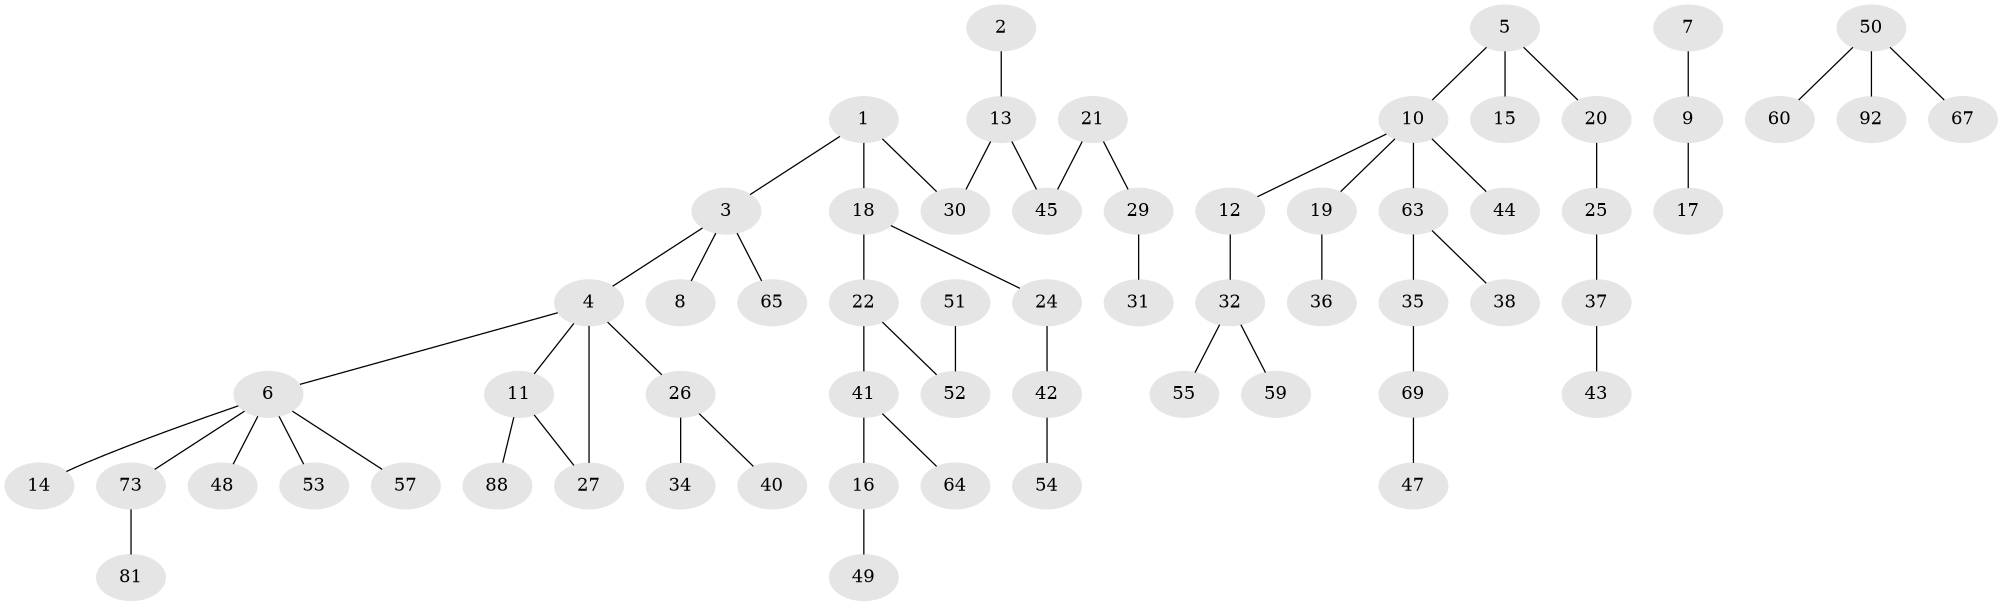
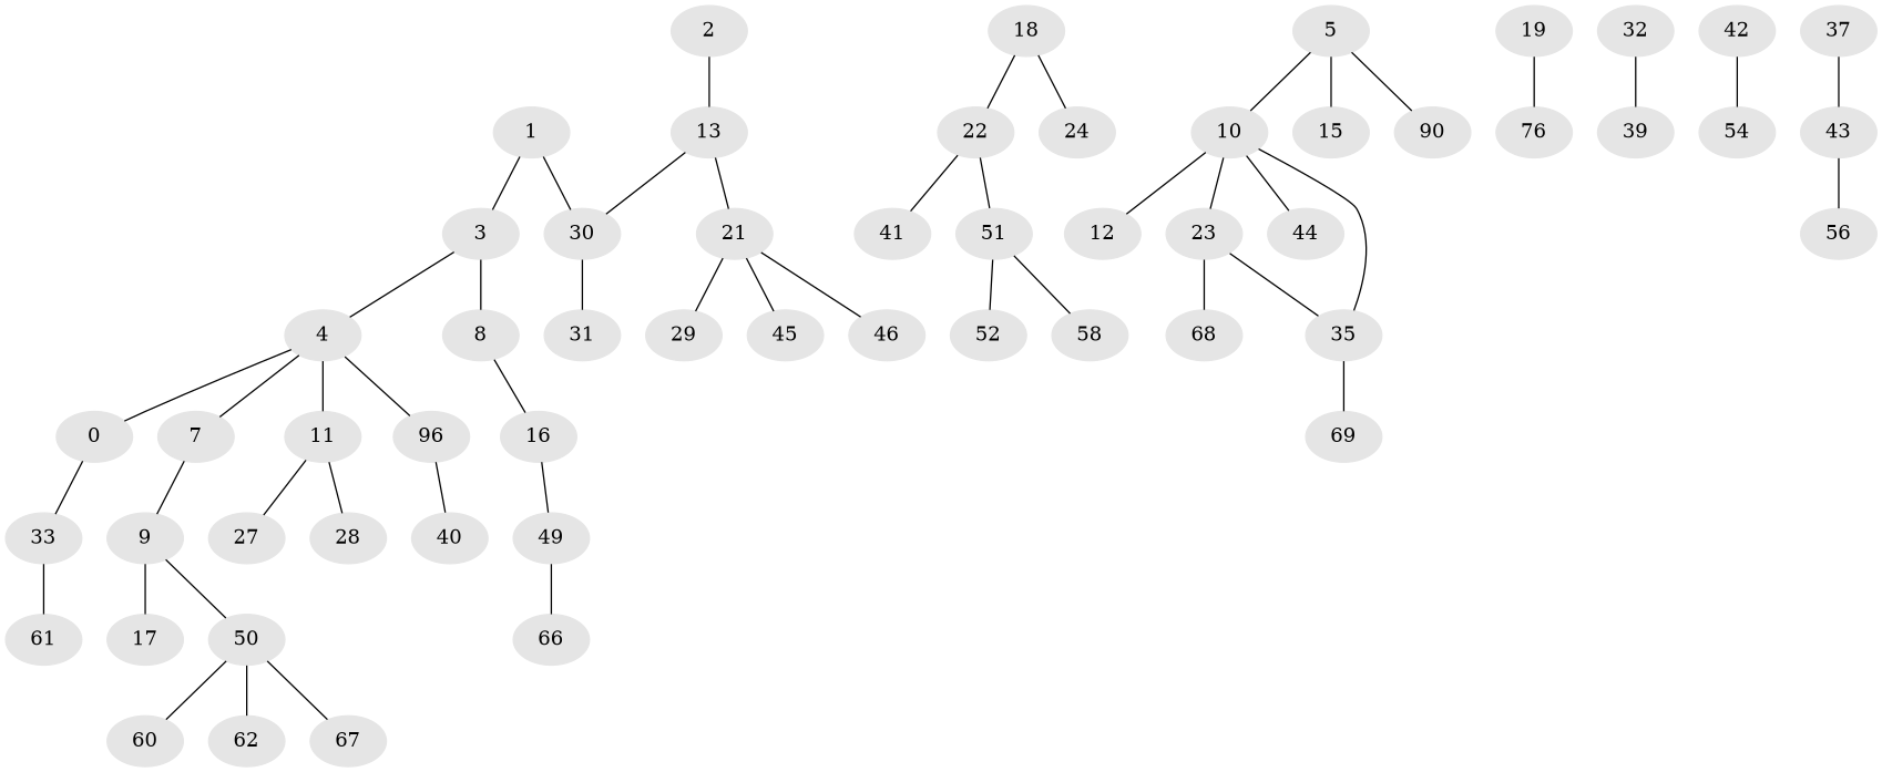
  graph {
    node [color=gray90 style=filled]
    1
    3
    18
    30
    2
    13
    4
    8
-   65
    22
    24
    5
    10
    15
-   20
+   20 [label=90]
    21
-   6
+   6 [label=0]
    7
    11
-   26
+   26 [label=96]
    16
-   14
-   33 [label=73]
-   48
-   53
-   57
+   33
    9
    27
-   28 [label=88]
-   34
+   28
    40
    12
    19
-   23 [label=63]
+   23
    44
-   25
-   61 [label=81]
+   61
    17
    50
    49
    60
-   62 [label=92]
+   62
    n43 [label=67]
    32
-   36
+   36 [label=76]
    35
-   38
-   55
-   59
+   38 [label=68]
+   59 [label=39]
    29
    45
+   46
    31
+   66
    41
    51
    42
    37
-   64
    52
+   58
    n62 [label=69]
    54
    43
-   47
+   56
    1 -- 3
-   1 -- 18
    1 -- 30
    3 -- 4
    3 -- 8
-   3 -- 65
    18 -- 22
    18 -- 24
-   29 -- 31
+   30 -- 31
    2 -- 13
    13 -- 30
-   13 -- 45
+   13 -- 21
    4 -- 6
-   4 -- 27
+   4 -- 7
    4 -- 11
    4 -- 26
-   41 -- 16
+   8 -- 16
    22 -- 41
-   22 -- 52
-   24 -- 42
+   22 -- 51
    5 -- 10
    5 -- 15
    5 -- 20
    10 -- 12
-   10 -- 19
+   10 -- 35
    10 -- 23
    10 -- 44
-   20 -- 25
    21 -- 29
    21 -- 45
-   6 -- 14
+   21 -- 46
    6 -- 33
-   6 -- 48
-   6 -- 53
-   6 -- 57
    7 -- 9
    11 -- 27
    11 -- 28
-   26 -- 34
    26 -- 40
    16 -- 49
    33 -- 61
    9 -- 17
-   12 -- 32
+   9 -- 50
    19 -- 36
    23 -- 35
    23 -- 38
-   25 -- 37
    50 -- 60
    50 -- 62
    50 -- n43
-   32 -- 55
+   49 -- 66
    32 -- 59
    35 -- n62
-   41 -- 64
    51 -- 52
+   51 -- 58
    42 -- 54
    37 -- 43
-   n62 -- 47
+   43 -- 56
  }
